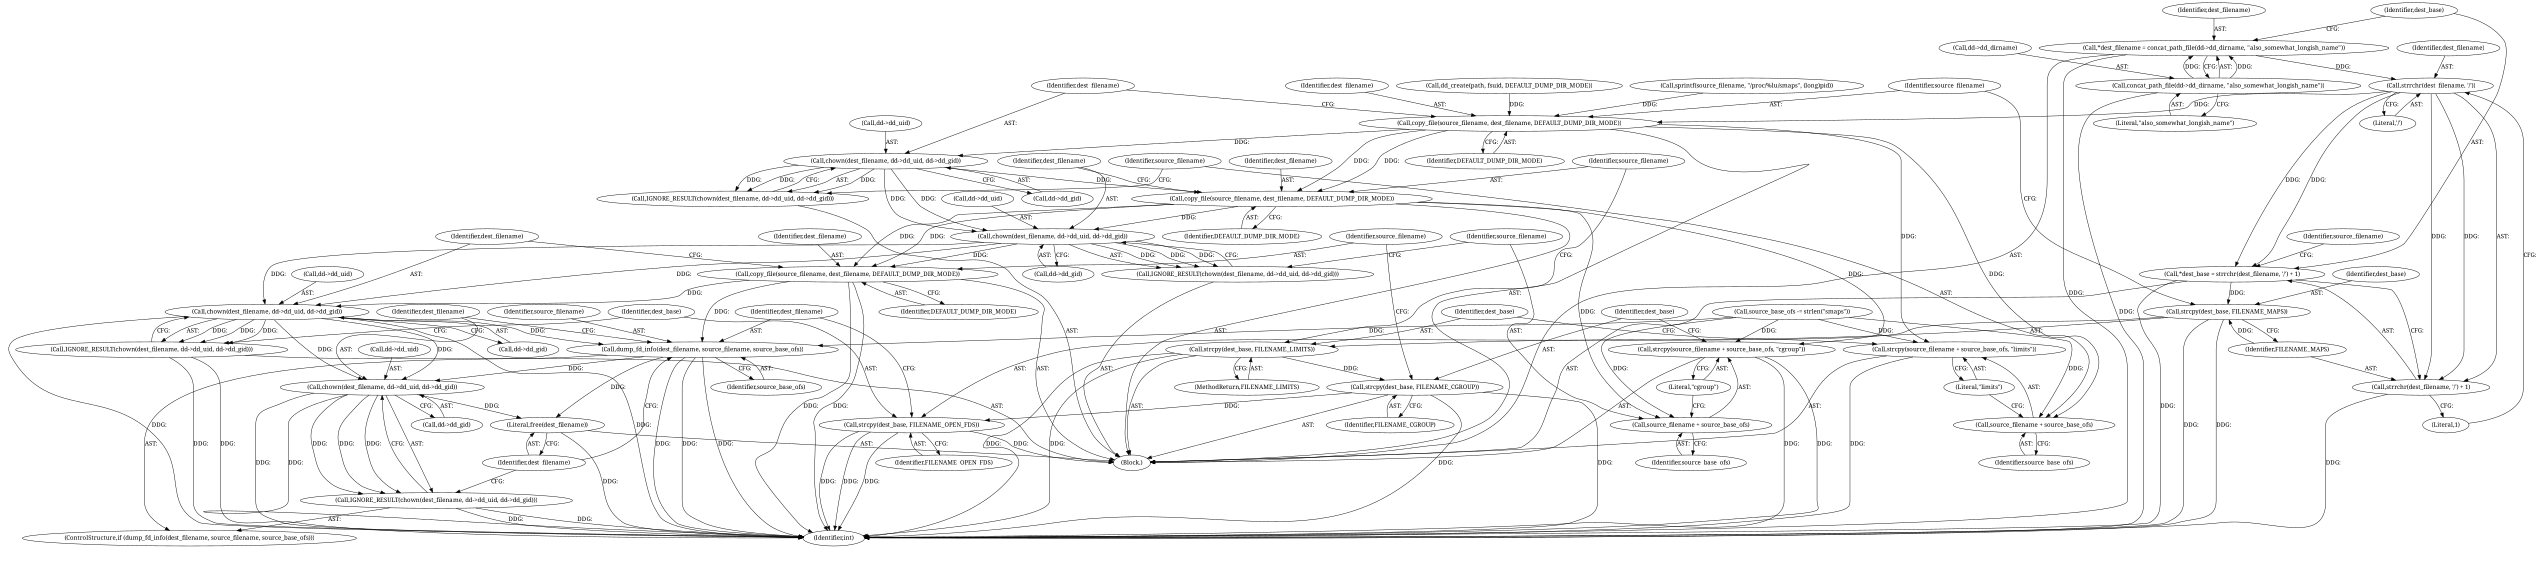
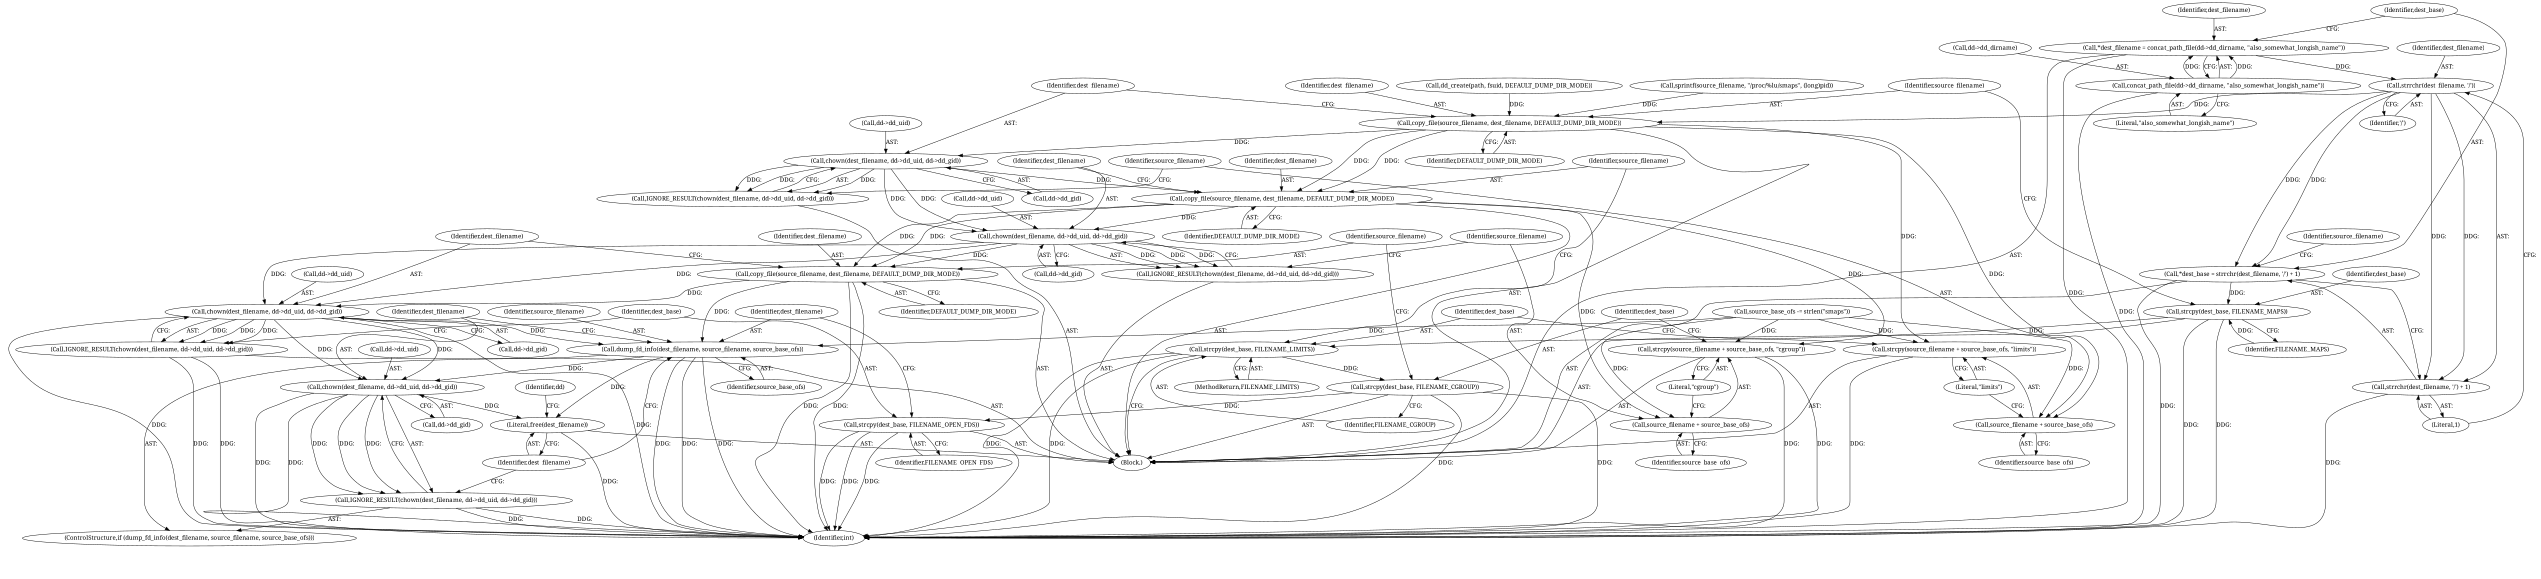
  digraph {
    fontname="Noto Serif"
    node [fontname="Noto Serif"]
    edge [fontname="Noto Serif"]
    n1 [label="(Call,strrchr(dest_filename, '/'))"]
    n2 [label="(Call,*dest_base = strrchr(dest_filename, '/') + 1)"]
    n3 [label="(Call,strrchr(dest_filename, '/') + 1)"]
    n4 [label="(Call,copy_file(source_filename, dest_filename, DEFAULT_DUMP_DIR_MODE))"]
-   n5 [label="(Literal,'/')"]
+   n5 [label="(Identifier,'/')"]
    n6 [label="(Block,)"]
    n7 [label="(Identifier,int)"]
    n8 [label="(Call,strcpy(dest_base, FILENAME_MAPS))"]
    n9 [label="(Literal,1)"]
    n10 [label="(Call,chown(dest_filename, dd->dd_uid, dd->dd_gid))"]
    n11 [label="(Call,copy_file(source_filename, dest_filename, DEFAULT_DUMP_DIR_MODE))"]
    n12 [label="(Call,strcpy(source_filename + source_base_ofs, \"limits\"))"]
    n13 [label="(Call,source_filename + source_base_ofs)"]
    n14 [label="(Identifier,DEFAULT_DUMP_DIR_MODE)"]
    n15 [label="(Call,*dest_filename = concat_path_file(dd->dd_dirname, \"also_somewhat_longish_name\"))"]
    n16 [label="(Call,concat_path_file(dd->dd_dirname, \"also_somewhat_longish_name\"))"]
    n17 [label="(Literal,\"also_somewhat_longish_name\")"]
    n18 [label="(Call,strcpy(dest_base, FILENAME_LIMITS))"]
    n19 [label="(Identifier,FILENAME_MAPS)"]
    n20 [label="(Call,strcpy(dest_base, FILENAME_CGROUP))"]
    n21 [label="(MethodReturn,FILENAME_LIMITS)"]
    n22 [label="(Call,strcpy(dest_base, FILENAME_OPEN_FDS))"]
    n23 [label="(Identifier,FILENAME_CGROUP)"]
    n24 [label="(Identifier,FILENAME_OPEN_FDS)"]
    n25 [label="(Call,IGNORE_RESULT(chown(dest_filename, dd->dd_uid, dd->dd_gid)))"]
    n26 [label="(Call,chown(dest_filename, dd->dd_uid, dd->dd_gid))"]
    n27 [label="(Call,dd->dd_gid)"]
    n28 [label="(Call,copy_file(source_filename, dest_filename, DEFAULT_DUMP_DIR_MODE))"]
    n29 [label="(Call,strcpy(source_filename + source_base_ofs, \"cgroup\"))"]
    n30 [label="(Call,source_filename + source_base_ofs)"]
    n31 [label="(Identifier,DEFAULT_DUMP_DIR_MODE)"]
    n32 [label="(Literal,\"limits\")"]
    n33 [label="(Identifier,source_base_ofs)"]
    n34 [label="(Call,IGNORE_RESULT(chown(dest_filename, dd->dd_uid, dd->dd_gid)))"]
    n35 [label="(Call,chown(dest_filename, dd->dd_uid, dd->dd_gid))"]
    n36 [label="(Call,dd->dd_gid)"]
    n37 [label="(Call,dump_fd_info(dest_filename, source_filename, source_base_ofs))"]
    n38 [label="(Identifier,DEFAULT_DUMP_DIR_MODE)"]
    n39 [label="(Literal,\"cgroup\")"]
    n40 [label="(Identifier,source_base_ofs)"]
    n41 [label="(Call,IGNORE_RESULT(chown(dest_filename, dd->dd_uid, dd->dd_gid)))"]
    n42 [label="(Call,chown(dest_filename, dd->dd_uid, dd->dd_gid))"]
    n43 [label="(Call,dd->dd_gid)"]
    n44 [label="(Literal,free(dest_filename))"]
    n45 [label="(ControlStructure,if (dump_fd_info(dest_filename, source_filename, source_base_ofs)))"]
    n46 [label="(Identifier,source_base_ofs)"]
    n47 [label="(Call,IGNORE_RESULT(chown(dest_filename, dd->dd_uid, dd->dd_gid)))"]
    n48 [label="(Call,dd->dd_gid)"]
    n49 [label="(Identifier,dest_filename)"]
    n50 [label="(Call,dd->dd_uid)"]
    n51 [label="(Identifier,source_filename)"]
    n52 [label="(Call,dd->dd_uid)"]
    n53 [label="(Identifier,dest_filename)"]
    n54 [label="(Identifier,source_filename)"]
    n55 [label="(Identifier,dest_base)"]
    n56 [label="(Identifier,dest_base)"]
    n57 [label="(Identifier,dest_filename)"]
    n58 [label="(Identifier,dest_filename)"]
    n59 [label="(Identifier,dest_filename)"]
    n60 [label="(Identifier,dest_filename)"]
    n61 [label="(Call,dd_create(path, fsuid, DEFAULT_DUMP_DIR_MODE))"]
    n62 [label="(Call,dd->dd_uid)"]
    n63 [label="(Identifier,dest_filename)"]
    n64 [label="(Identifier,dest_base)"]
+   n65 [label="(Identifier,dd)"]
    n66 [label="(Call,sprintf(source_filename, \"/proc/%lu/smaps\", (long)pid))"]
    n67 [label="(Identifier,source_filename)"]
    n68 [label="(Identifier,source_filename)"]
    n69 [label="(Identifier,dest_filename)"]
    n70 [label="(Identifier,dest_filename)"]
    n71 [label="(Identifier,dest_base)"]
    n72 [label="(Call,source_base_ofs -= strlen(\"smaps\"))"]
    n73 [label="(Call,dd->dd_uid)"]
    n74 [label="(Identifier,source_filename)"]
    n75 [label="(Identifier,source_filename)"]
    n76 [label="(Call,dd->dd_dirname)"]
    n77 [label="(Identifier,dest_base)"]
    n78 [label="(Identifier,dest_filename)"]
    n79 [label="(Identifier,source_filename)"]
    n80 [label="(Identifier,dest_filename)"]
    n1 -> n2 [label="DDG: "]
    n1 -> n2 [label="DDG: "]
    n1 -> n3 [label="AST: "]
    n1 -> n3 [label="DDG: "]
    n1 -> n3 [label="DDG: "]
    n1 -> n4 [label="DDG: "]
    n1 -> n5 [label="CFG: "]
    n2 -> n3 [label="CFG: "]
    n2 -> n6 [label="AST: "]
    n2 -> n7 [label="DDG: "]
    n2 -> n8 [label="DDG: "]
    n3 -> n2 [label="AST: "]
    n3 -> n7 [label="DDG: "]
-   n3 -> n9 [label="CFG: "]
+   n3 -> n9 [label="AST: "]
    n4 -> n6 [label="AST: "]
    n4 -> n10 [label="DDG: "]
    n4 -> n11 [label="DDG: "]
    n4 -> n11 [label="DDG: "]
    n4 -> n12 [label="DDG: "]
    n4 -> n13 [label="DDG: "]
    n4 -> n14 [label="CFG: "]
    n5 -> n1 [label="AST: "]
-   n8 -> n22 [label="AST: "]
+   n8 -> n6 [label="AST: "]
    n8 -> n7 [label="DDG: "]
    n8 -> n7 [label="DDG: "]
-   n8 -> n18 [label="AST: "]
+   n8 -> n18 [label="DDG: "]
    n8 -> n19 [label="CFG: "]
    n9 -> n1 [label="CFG: "]
-   n19 -> n3 [label="AST: "]
+   n9 -> n3 [label="AST: "]
    n10 -> n11 [label="DDG: "]
    n10 -> n25 [label="AST: "]
    n10 -> n25 [label="DDG: "]
    n10 -> n25 [label="DDG: "]
    n10 -> n25 [label="DDG: "]
    n10 -> n26 [label="DDG: "]
    n10 -> n26 [label="DDG: "]
    n10 -> n27 [label="CFG: "]
    n11 -> n6 [label="AST: "]
    n11 -> n26 [label="DDG: "]
    n11 -> n28 [label="DDG: "]
    n11 -> n28 [label="DDG: "]
    n11 -> n29 [label="DDG: "]
    n11 -> n30 [label="DDG: "]
    n11 -> n31 [label="CFG: "]
    n12 -> n6 [label="AST: "]
    n12 -> n7 [label="DDG: "]
    n12 -> n32 [label="CFG: "]
    n13 -> n12 [label="AST: "]
    n13 -> n33 [label="CFG: "]
    n14 -> n4 [label="AST: "]
    n15 -> n1 [label="DDG: "]
    n15 -> n6 [label="AST: "]
    n15 -> n7 [label="DDG: "]
    n15 -> n16 [label="CFG: "]
    n16 -> n7 [label="DDG: "]
    n16 -> n15 [label="AST: "]
    n16 -> n15 [label="DDG: "]
    n16 -> n15 [label="DDG: "]
    n16 -> n17 [label="CFG: "]
    n17 -> n16 [label="AST: "]
-   n18 -> n6 [label="AST: "]
+   n18 -> n6 [label="CFG: "]
    n18 -> n7 [label="DDG: "]
    n18 -> n7 [label="DDG: "]
    n18 -> n20 [label="DDG: "]
    n18 -> n21 [label="CFG: "]
    n19 -> n8 [label="DDG: "]
    n20 -> n6 [label="AST: "]
    n20 -> n7 [label="DDG: "]
    n20 -> n7 [label="DDG: "]
    n20 -> n22 [label="DDG: "]
    n20 -> n23 [label="CFG: "]
    n21 -> n18 [label="AST: "]
-   n22 -> n6 [label="DDG: "]
+   n22 -> n6 [label="AST: "]
    n22 -> n7 [label="DDG: "]
    n22 -> n7 [label="DDG: "]
    n22 -> n7 [label="DDG: "]
    n22 -> n24 [label="CFG: "]
-   n23 -> n20 [label="AST: "]
+   n23 -> n18 [label="AST: "]
    n24 -> n22 [label="AST: "]
    n25 -> n6 [label="AST: "]
    n25 -> n10 [label="CFG: "]
    n26 -> n28 [label="DDG: "]
    n26 -> n34 [label="AST: "]
    n26 -> n34 [label="DDG: "]
    n26 -> n34 [label="DDG: "]
    n26 -> n34 [label="DDG: "]
    n26 -> n35 [label="DDG: "]
    n26 -> n35 [label="DDG: "]
    n26 -> n36 [label="CFG: "]
    n27 -> n10 [label="AST: "]
    n28 -> n6 [label="AST: "]
    n28 -> n7 [label="DDG: "]
    n28 -> n7 [label="DDG: "]
    n28 -> n35 [label="DDG: "]
    n28 -> n37 [label="DDG: "]
    n28 -> n38 [label="CFG: "]
    n29 -> n6 [label="AST: "]
    n29 -> n7 [label="DDG: "]
    n29 -> n7 [label="DDG: "]
    n29 -> n39 [label="CFG: "]
    n30 -> n29 [label="AST: "]
    n30 -> n40 [label="CFG: "]
    n31 -> n11 [label="AST: "]
    n32 -> n12 [label="AST: "]
    n32 -> n13 [label="CFG: "]
    n33 -> n13 [label="AST: "]
    n34 -> n6 [label="AST: "]
    n34 -> n26 [label="CFG: "]
    n35 -> n7 [label="DDG: "]
    n35 -> n7 [label="DDG: "]
    n35 -> n37 [label="DDG: "]
    n35 -> n41 [label="AST: "]
    n35 -> n41 [label="DDG: "]
    n35 -> n41 [label="DDG: "]
    n35 -> n41 [label="DDG: "]
    n35 -> n42 [label="DDG: "]
    n35 -> n42 [label="DDG: "]
    n35 -> n43 [label="CFG: "]
    n36 -> n26 [label="AST: "]
    n37 -> n7 [label="DDG: "]
    n37 -> n7 [label="DDG: "]
    n37 -> n7 [label="DDG: "]
    n37 -> n42 [label="DDG: "]
    n37 -> n44 [label="DDG: "]
    n37 -> n45 [label="AST: "]
    n37 -> n46 [label="CFG: "]
    n38 -> n28 [label="AST: "]
    n39 -> n29 [label="AST: "]
    n39 -> n30 [label="CFG: "]
    n40 -> n30 [label="AST: "]
    n41 -> n6 [label="AST: "]
    n41 -> n7 [label="DDG: "]
    n41 -> n7 [label="DDG: "]
    n41 -> n35 [label="CFG: "]
    n42 -> n7 [label="DDG: "]
    n42 -> n7 [label="DDG: "]
    n42 -> n44 [label="DDG: "]
    n42 -> n47 [label="AST: "]
    n42 -> n47 [label="DDG: "]
    n42 -> n47 [label="DDG: "]
    n42 -> n47 [label="DDG: "]
    n42 -> n48 [label="CFG: "]
    n43 -> n35 [label="AST: "]
    n44 -> n6 [label="AST: "]
    n44 -> n7 [label="DDG: "]
    n44 -> n49 [label="CFG: "]
    n46 -> n37 [label="AST: "]
    n47 -> n7 [label="DDG: "]
    n47 -> n7 [label="DDG: "]
    n47 -> n42 [label="CFG: "]
    n47 -> n45 [label="AST: "]
    n48 -> n42 [label="AST: "]
    n49 -> n37 [label="CFG: "]
    n49 -> n44 [label="AST: "]
    n49 -> n47 [label="CFG: "]
    n50 -> n26 [label="AST: "]
    n51 -> n13 [label="AST: "]
    n51 -> n25 [label="CFG: "]
    n52 -> n10 [label="AST: "]
    n53 -> n28 [label="CFG: "]
    n53 -> n35 [label="AST: "]
    n54 -> n30 [label="AST: "]
    n54 -> n34 [label="CFG: "]
    n55 -> n22 [label="AST: "]
    n55 -> n41 [label="CFG: "]
    n56 -> n20 [label="AST: "]
    n56 -> n29 [label="CFG: "]
    n57 -> n4 [label="AST: "]
    n58 -> n11 [label="CFG: "]
    n58 -> n26 [label="AST: "]
    n59 -> n15 [label="AST: "]
    n60 -> n28 [label="AST: "]
    n61 -> n4 [label="DDG: "]
    n62 -> n35 [label="AST: "]
    n63 -> n22 [label="CFG: "]
    n63 -> n37 [label="AST: "]
    n64 -> n8 [label="AST: "]
+   n65 -> n44 [label="CFG: "]
    n66 -> n4 [label="DDG: "]
    n67 -> n11 [label="AST: "]
    n67 -> n18 [label="CFG: "]
    n68 -> n4 [label="AST: "]
    n68 -> n8 [label="CFG: "]
    n69 -> n1 [label="AST: "]
    n70 -> n4 [label="CFG: "]
    n70 -> n10 [label="AST: "]
    n71 -> n2 [label="AST: "]
    n71 -> n15 [label="CFG: "]
    n72 -> n12 [label="DDG: "]
    n72 -> n13 [label="DDG: "]
    n72 -> n29 [label="DDG: "]
    n72 -> n30 [label="DDG: "]
    n72 -> n37 [label="DDG: "]
    n73 -> n42 [label="AST: "]
    n74 -> n37 [label="AST: "]
    n75 -> n20 [label="CFG: "]
    n75 -> n28 [label="AST: "]
    n76 -> n16 [label="AST: "]
    n77 -> n12 [label="CFG: "]
    n77 -> n18 [label="AST: "]
    n78 -> n11 [label="AST: "]
    n79 -> n2 [label="CFG: "]
    n80 -> n37 [label="CFG: "]
    n80 -> n42 [label="AST: "]
  }
